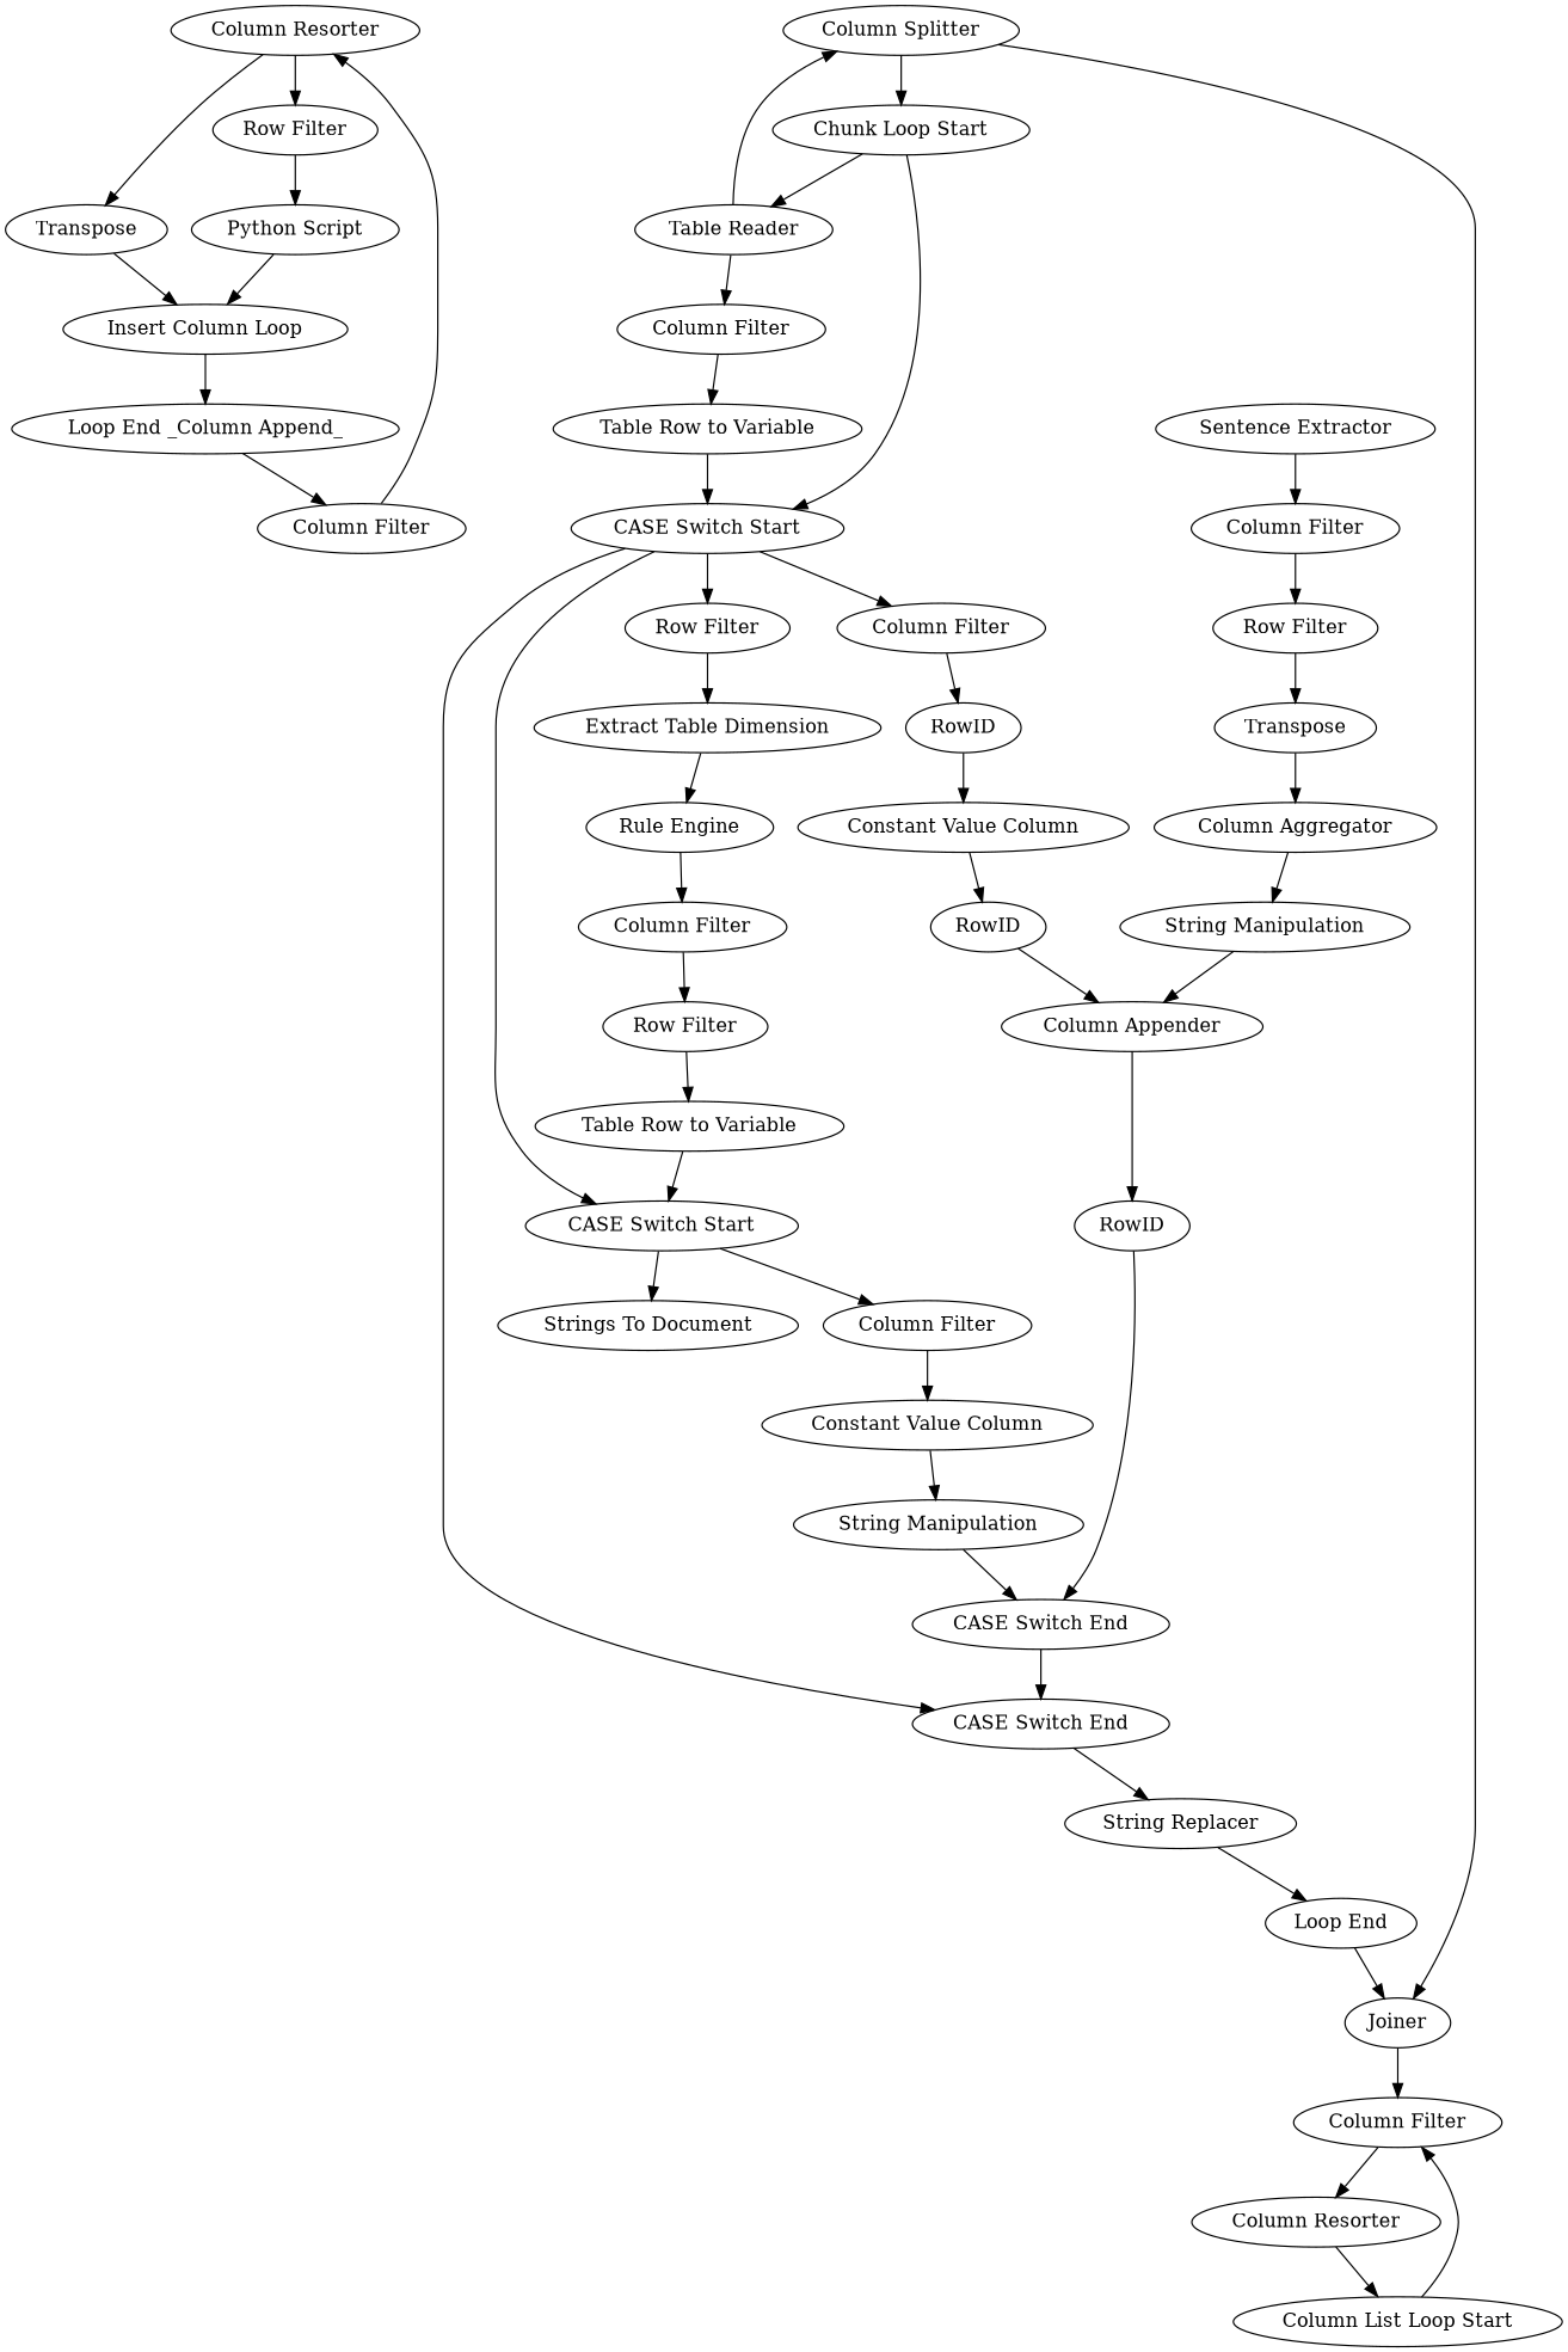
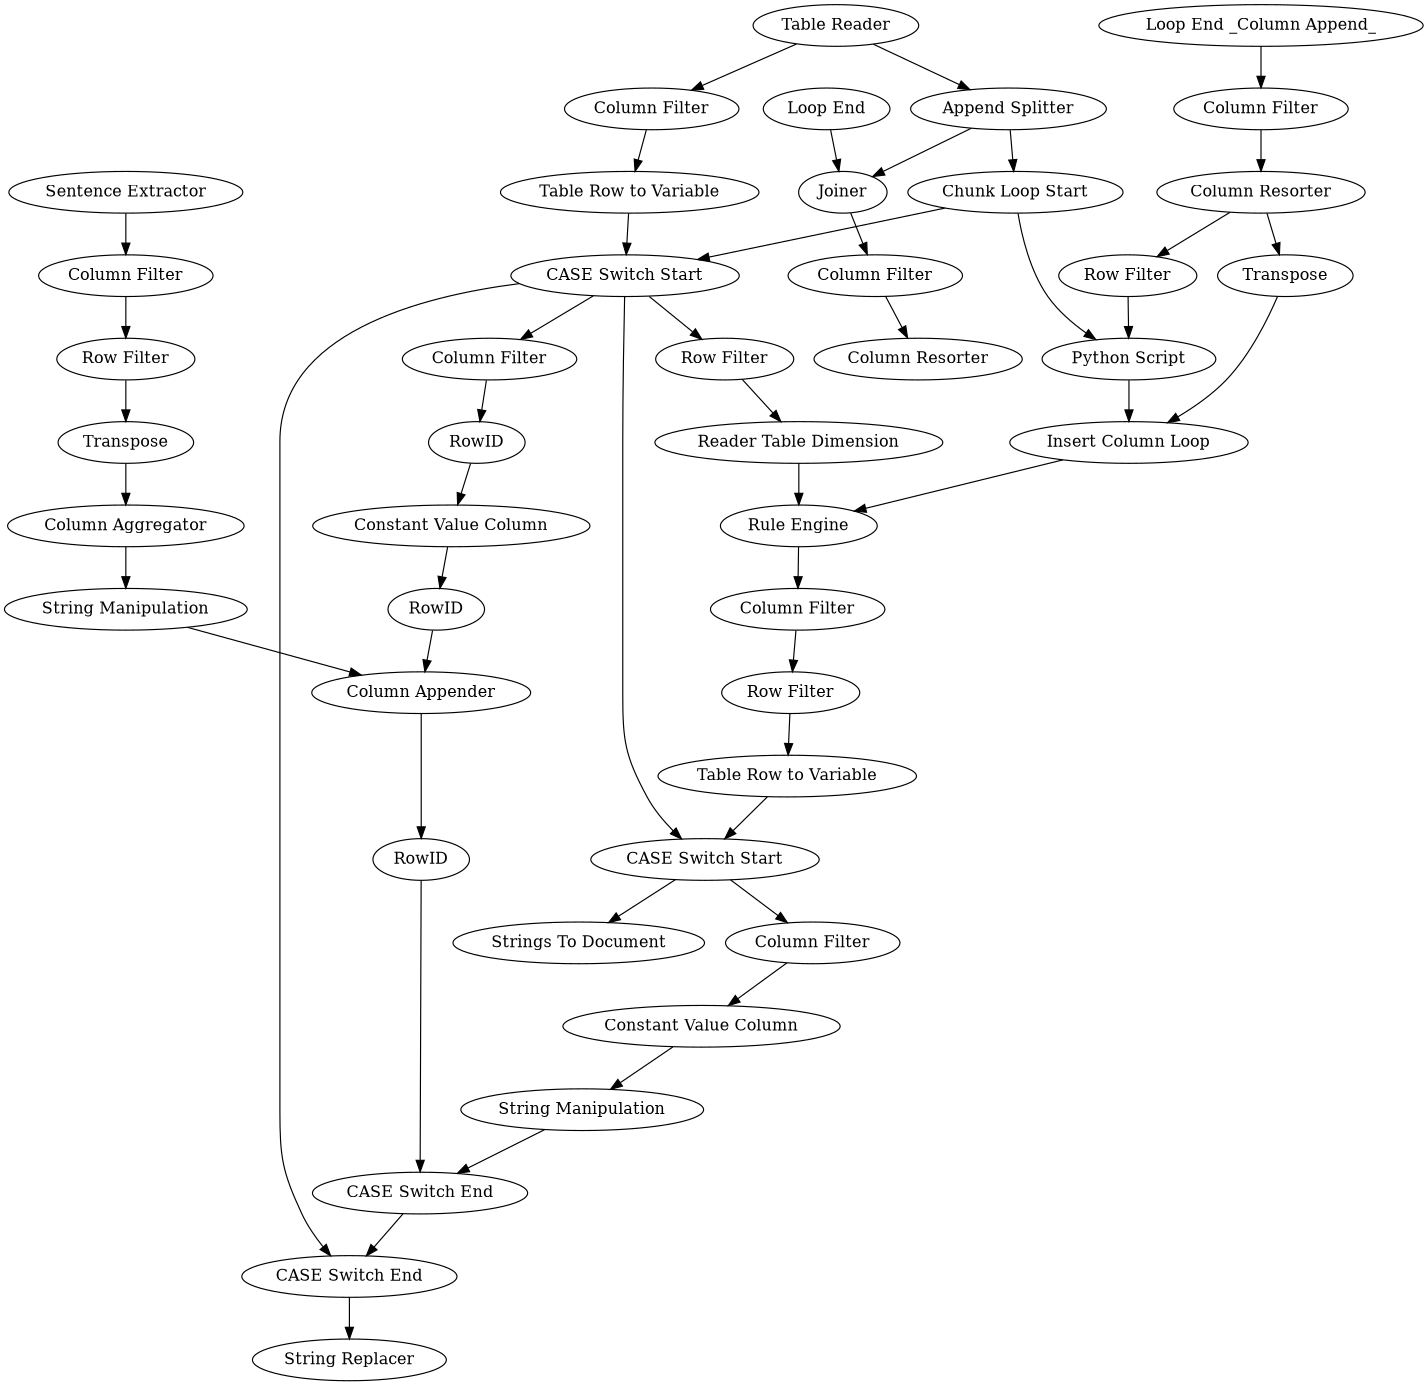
  digraph {
    rankdir=TB
    n1 [label="Column Resorter"]
    n2 [label=Transpose]
    n3 [label="Row Filter"]
    n4 [label="Insert Column Loop"]
    n5 [label="Python Script"]
    n6 [label="Loop End _Column Append_"]
    n7 [label="Column Aggregator"]
    n8 [label="String Manipulation"]
    n9 [label="Column Appender"]
    n10 [label=RowID]
    n11 [label="CASE Switch Start"]
    n12 [label="CASE Switch End"]
    n13 [label="Column Filter"]
    n14 [label="CASE Switch Start"]
    n15 [label="Row Filter"]
    n16 [label="String Replacer"]
    n17 [label=RowID]
    n18 [label="Column Filter"]
    n19 [label="Strings To Document"]
-   n20 [label="Extract Table Dimension"]
+   n20 [label="Reader Table Dimension"]
    n21 [label="Loop End"]
    n22 [label="Row Filter"]
    n23 [label="Table Row to Variable"]
    n24 [label="Constant Value Column"]
    n25 [label=RowID]
    n26 [label="Constant Value Column"]
    n27 [label="String Manipulation"]
    n28 [label="Row Filter"]
    n29 [label=Transpose]
    n30 [label="Column Filter"]
    n31 [label="Column Resorter"]
-   n32 [label="Column List Loop Start"]
    n33 [label="Sentence Extractor"]
    n34 [label="Column Filter"]
    n35 [label="Column Filter"]
    n36 [label="CASE Switch End"]
    n37 [label="Table Row to Variable"]
    n38 [label="Chunk Loop Start"]
    n39 [label="Table Reader"]
-   n40 [label="Column Splitter"]
+   n40 [label="Append Splitter"]
    n41 [label="Column Filter"]
    n42 [label=Joiner]
    n43 [label="Rule Engine"]
    n44 [label="Column Filter"]
    n1 -> n2
    n1 -> n3
    n2 -> n4
    n3 -> n5
-   n4 -> n6
+   n4 -> n43
    n5 -> n4
    n6 -> n35
    n7 -> n8
    n8 -> n9
    n9 -> n10
    n10 -> n36
    n11 -> n12
    n11 -> n13
    n11 -> n14
    n11 -> n15
    n12 -> n16
    n13 -> n17
    n14 -> n18
    n14 -> n19
    n15 -> n20
-   n16 -> n21
    n17 -> n24
    n18 -> n26
    n20 -> n43
    n21 -> n42
    n22 -> n23
    n23 -> n14
    n24 -> n25
    n25 -> n9
    n26 -> n27
    n27 -> n36
    n28 -> n29
    n29 -> n7
    n30 -> n31
-   n31 -> n32
-   n32 -> n30
    n33 -> n34
    n34 -> n28
    n35 -> n1
    n36 -> n12
    n37 -> n11
    n38 -> n11
-   n38 -> n39
+   n38 -> n5
    n39 -> n40
    n39 -> n41
    n40 -> n38
    n40 -> n42
    n41 -> n37
    n42 -> n30
    n43 -> n44
    n44 -> n22
  }
